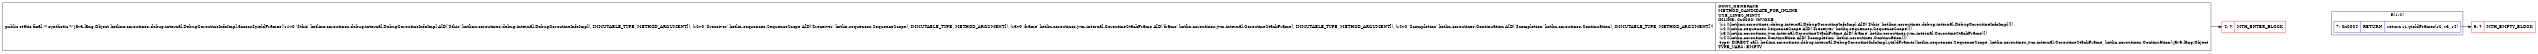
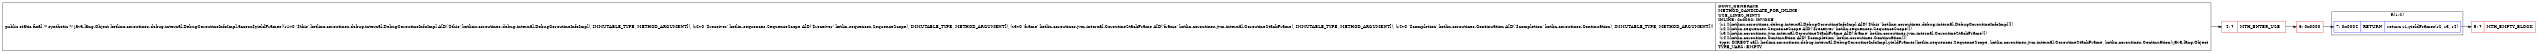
  digraph {
    rankdir=LR
    node [color=red shape=record]
    n1 [color=blue label="{7\:\ 0x0004|RETURN\l|return r1.yieldFrames(r2, r3, r4)\l}"]
    n2 [label="{5\:\ ?|MTH_EMPTY_BLOCK\l}"]
-   n3 [label="{4\:\ ?|MTH_ENTER_BLOCK\l}"]
+   n3 [label="{4\:\ ?|MTH_ENTER_USE\l}"]
+   n4 [label="{6\:\ 0x0000}"]
    n5 [label="{public static final \/* synthetic *\/ java.lang.Object kotlinx.coroutines.debug.internal.DebugCoroutineInfoImpl.access$yieldFrames((r1v0 '$this' kotlinx.coroutines.debug.internal.DebugCoroutineInfoImpl A[D('$this' kotlinx.coroutines.debug.internal.DebugCoroutineInfoImpl), IMMUTABLE_TYPE, METHOD_ARGUMENT]), (r2v0 '$receiver' kotlin.sequences.SequenceScope A[D('$receiver' kotlin.sequences.SequenceScope), IMMUTABLE_TYPE, METHOD_ARGUMENT]), (r3v0 'frame' kotlin.coroutines.jvm.internal.CoroutineStackFrame A[D('frame' kotlin.coroutines.jvm.internal.CoroutineStackFrame), IMMUTABLE_TYPE, METHOD_ARGUMENT]), (r4v0 '$completion' kotlin.coroutines.Continuation A[D('$completion' kotlin.coroutines.Continuation), IMMUTABLE_TYPE, METHOD_ARGUMENT]))  | DONT_GENERATE\lMETHOD_CANDIDATE_FOR_INLINE\lUSE_LINES_HINTS\lINLINE: 0x0000: INVOKE  \l  (r1 I:kotlinx.coroutines.debug.internal.DebugCoroutineInfoImpl A[D('$this' kotlinx.coroutines.debug.internal.DebugCoroutineInfoImpl)])\l  (r2 I:kotlin.sequences.SequenceScope A[D('$receiver' kotlin.sequences.SequenceScope)])\l  (r3 I:kotlin.coroutines.jvm.internal.CoroutineStackFrame A[D('frame' kotlin.coroutines.jvm.internal.CoroutineStackFrame)])\l  (r4 I:kotlin.coroutines.Continuation A[D('$completion' kotlin.coroutines.Continuation)])\l type: DIRECT call: kotlinx.coroutines.debug.internal.DebugCoroutineInfoImpl.yieldFrames(kotlin.sequences.SequenceScope, kotlin.coroutines.jvm.internal.CoroutineStackFrame, kotlin.coroutines.Continuation):java.lang.Object\lTYPE_VARS: EMPTY\l}" color=""]
    subgraph cluster_1 {
      label="R(1:2)"
      n1
    }
    n1 -> n2
+   n3 -> n4
+   n4 -> n1
    n5 -> n3
  }
